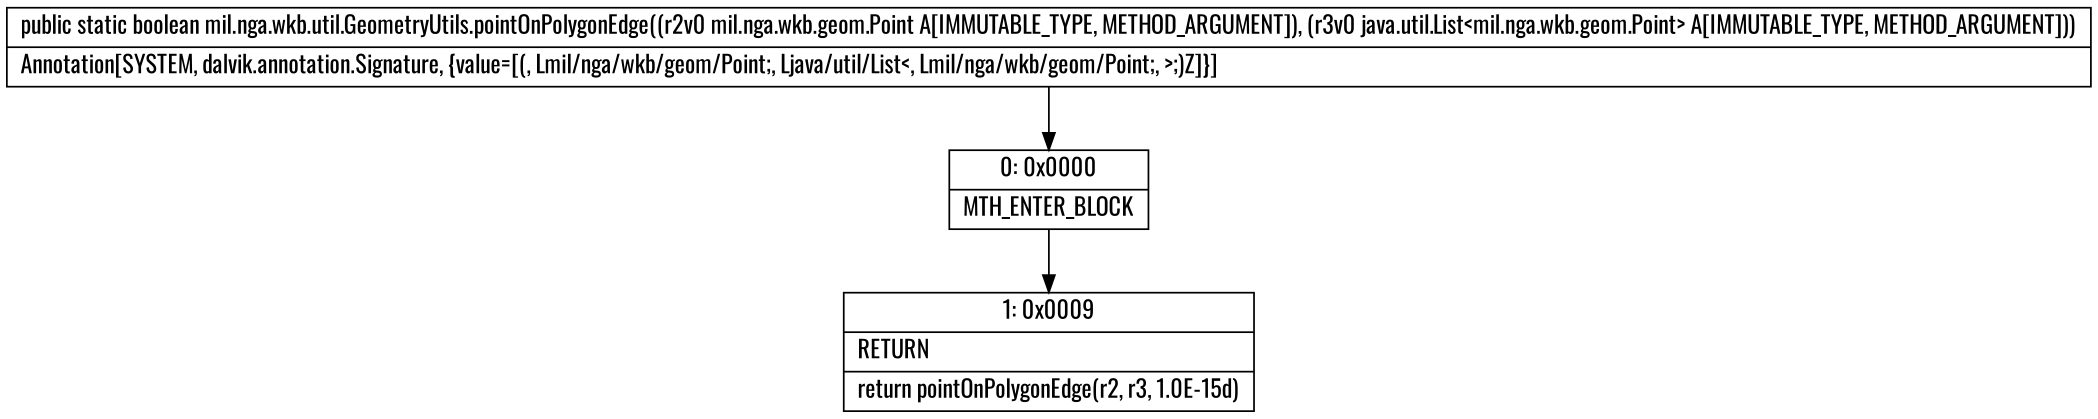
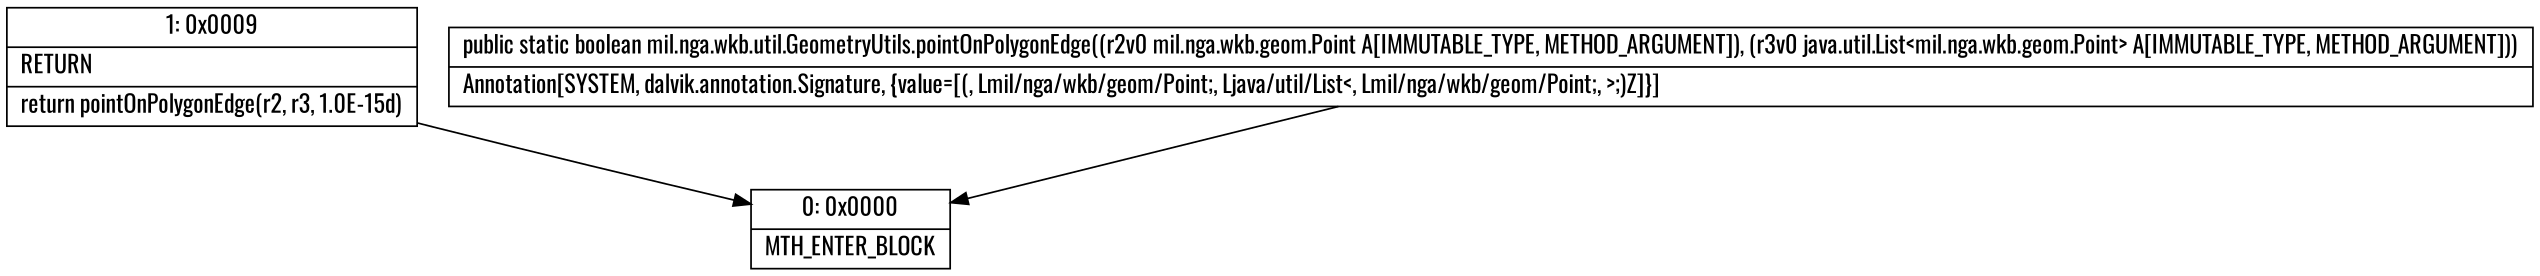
  digraph {
    fontname=Oswald
    node [shape=record fontname=Oswald]
    edge [fontname=Oswald]
    n1 [label="{0\:\ 0x0000|MTH_ENTER_BLOCK\l}"]
    n2 [label="{1\:\ 0x0009|RETURN\l|return pointOnPolygonEdge(r2, r3, 1.0E\-15d)\l}"]
    n3 [label="{public static boolean mil.nga.wkb.util.GeometryUtils.pointOnPolygonEdge((r2v0 mil.nga.wkb.geom.Point A[IMMUTABLE_TYPE, METHOD_ARGUMENT]), (r3v0 java.util.List\<mil.nga.wkb.geom.Point\> A[IMMUTABLE_TYPE, METHOD_ARGUMENT]))  | Annotation[SYSTEM, dalvik.annotation.Signature, \{value=[(, Lmil\/nga\/wkb\/geom\/Point;, Ljava\/util\/List\<, Lmil\/nga\/wkb\/geom\/Point;, \>;)Z]\}]\l}"]
-   n1 -> n2
+   n2 -> n1
    n3 -> n1
  }
